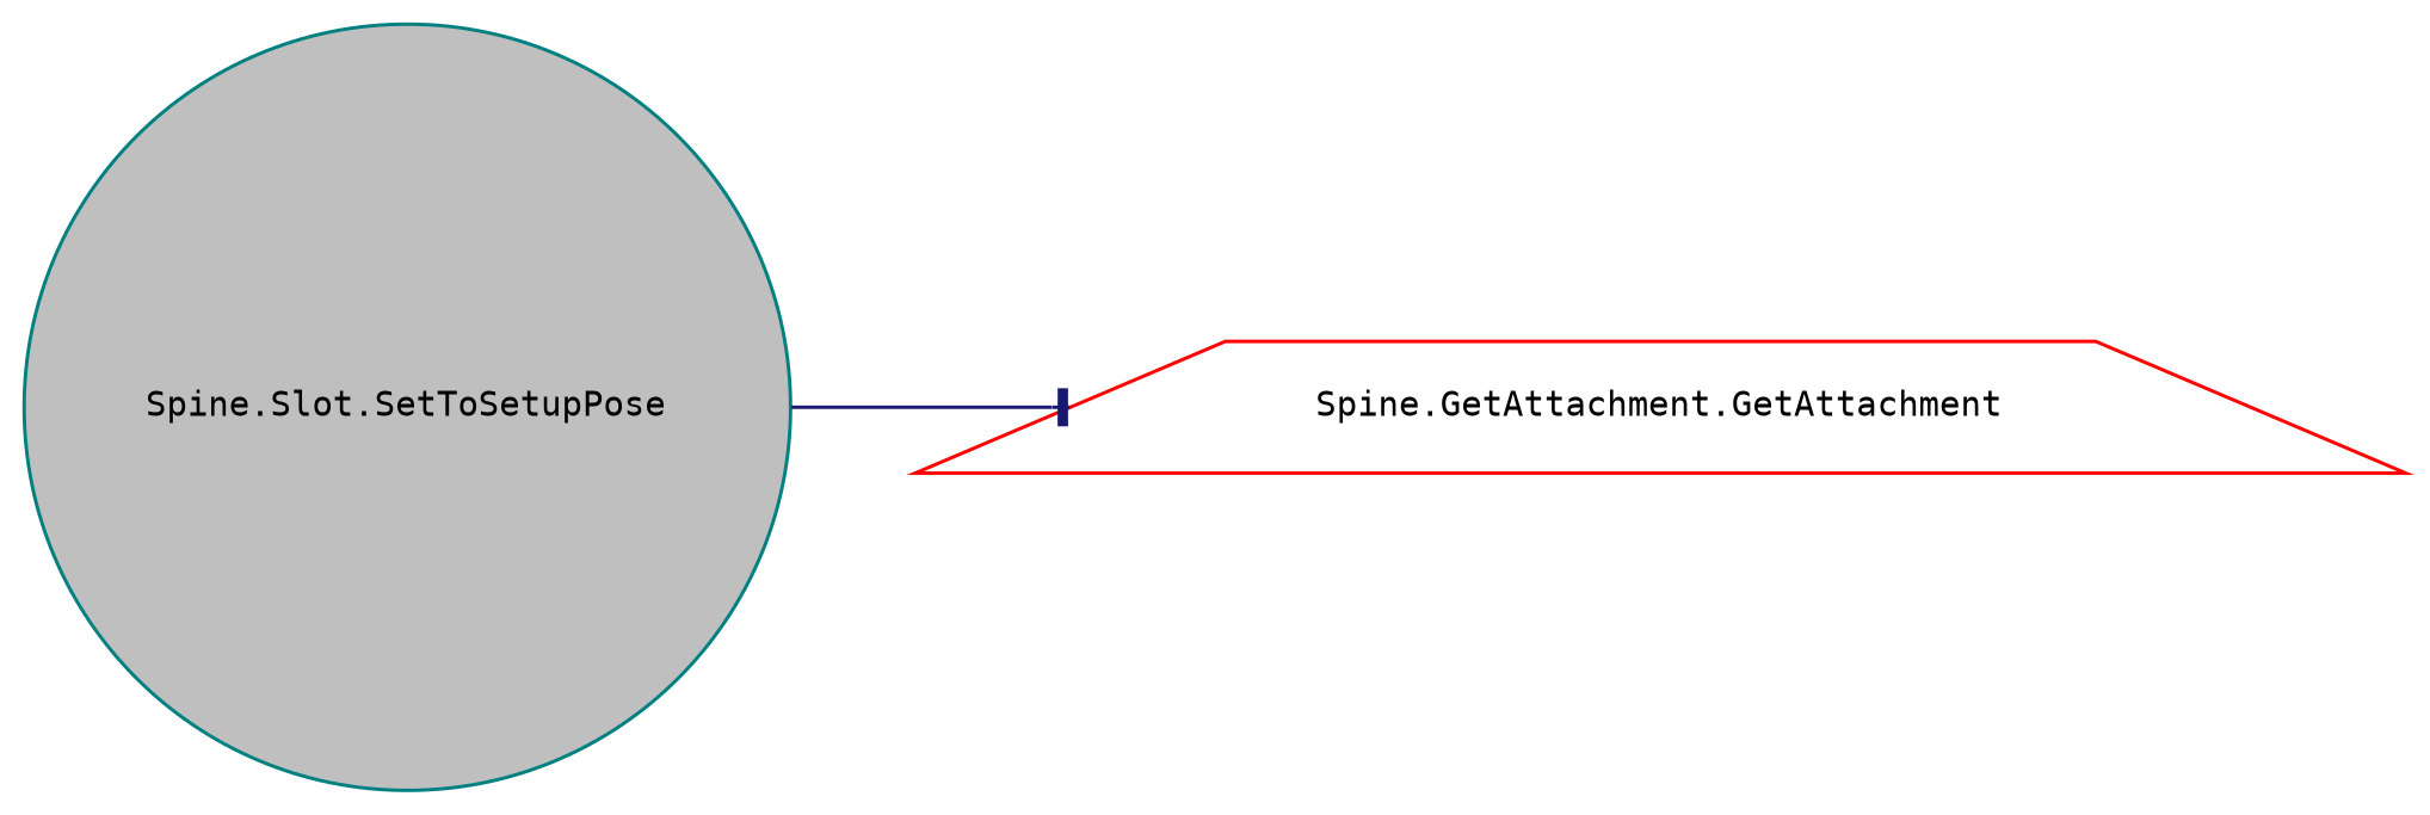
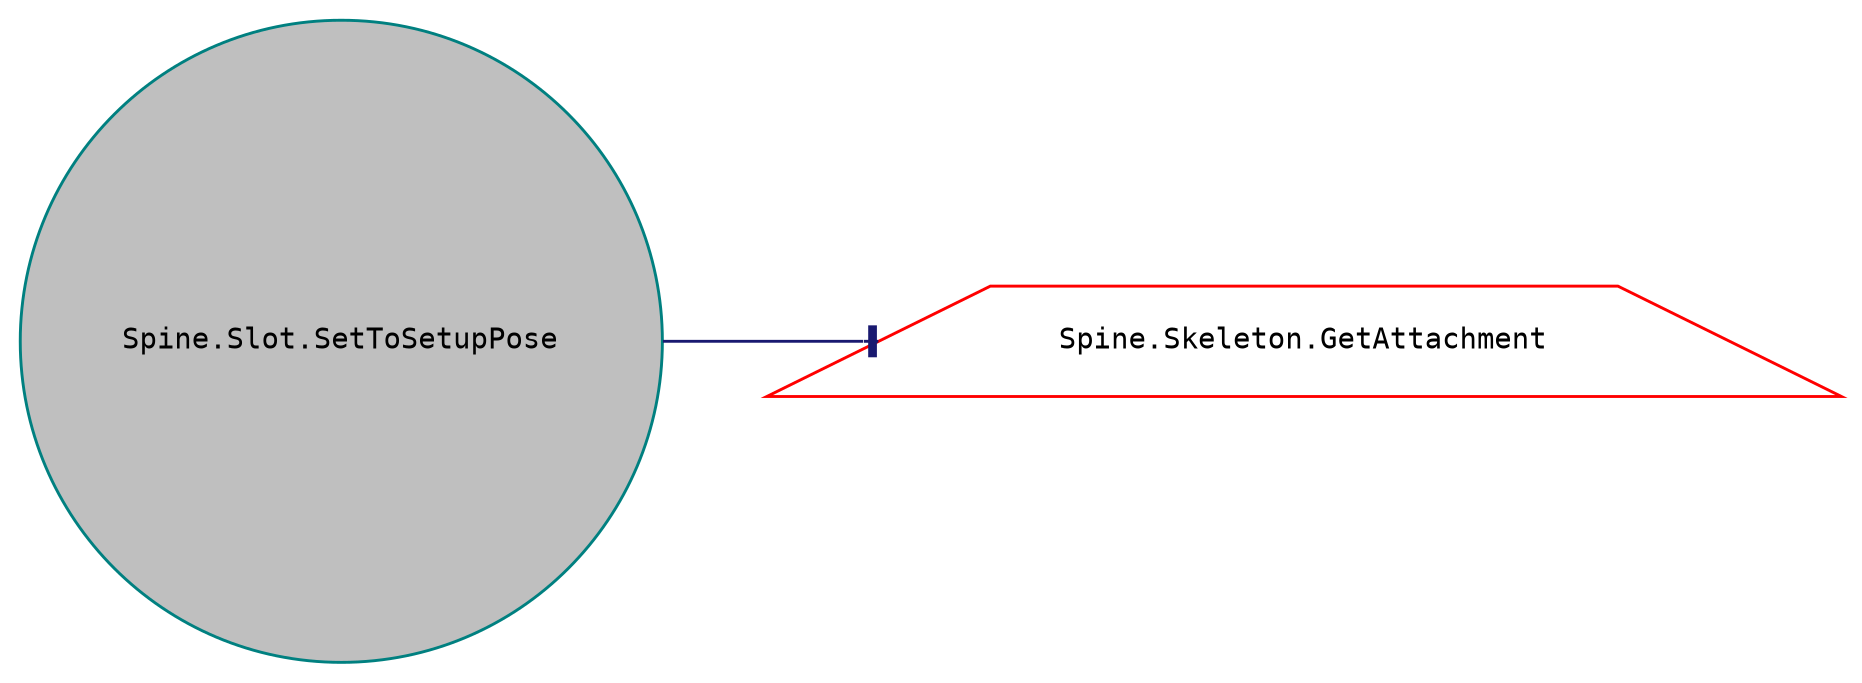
  digraph {
    rankdir=LR
    fontname="DejaVu Sans Mono"
    node [fontname="DejaVu Sans Mono" fontsize=10 style=filled]
    n1 [color=teal fillcolor=grey75 fontcolor=black height=0.2 label="Spine.Slot.SetToSetupPose" shape=circle width=0.4]
-   n2 [color=red fillcolor=white height=0.2 label="Spine.GetAttachment.GetAttachment" shape=trapezium width=0.4]
+   n2 [color=red fillcolor=white height=0.2 label="Spine.Skeleton.GetAttachment" shape=trapezium width=0.4]
    n1 -> n2 [color=midnightblue fontname="DejaVu Sans Mono" fontsize=10 labelfontname=Helvetica labelfontsize=10 style=solid arrowhead=tee]
  }
